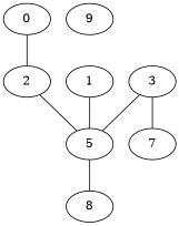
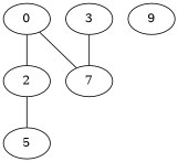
  graph {
    node [type=corner]
    edge [frequency=1 type0=line]
    0 [x=458 y=304]
    2 [x=475 y=197]
    7 [type=intersection x=363 y=291]
    5 [type=intersection x=333 y=199]
-   8 [type=endpoint x=400 y=253]
-   1 [x=58 y=206]
    3 [x=343 y=294]
    n8 [label=9 type=circle x=396 y=247]
    0 -- 2 [angle0=-1.41]
+   0 -- 7 [angle0=.14]
    2 -- 5 [angle0=-.01]
-   5 -- 8 [angle0=.68]
-   1 -- 5 [angle0=-.03]
    3 -- 7 [angle0=-.15]
-   3 -- 5 [angle0=1.47]
  }
